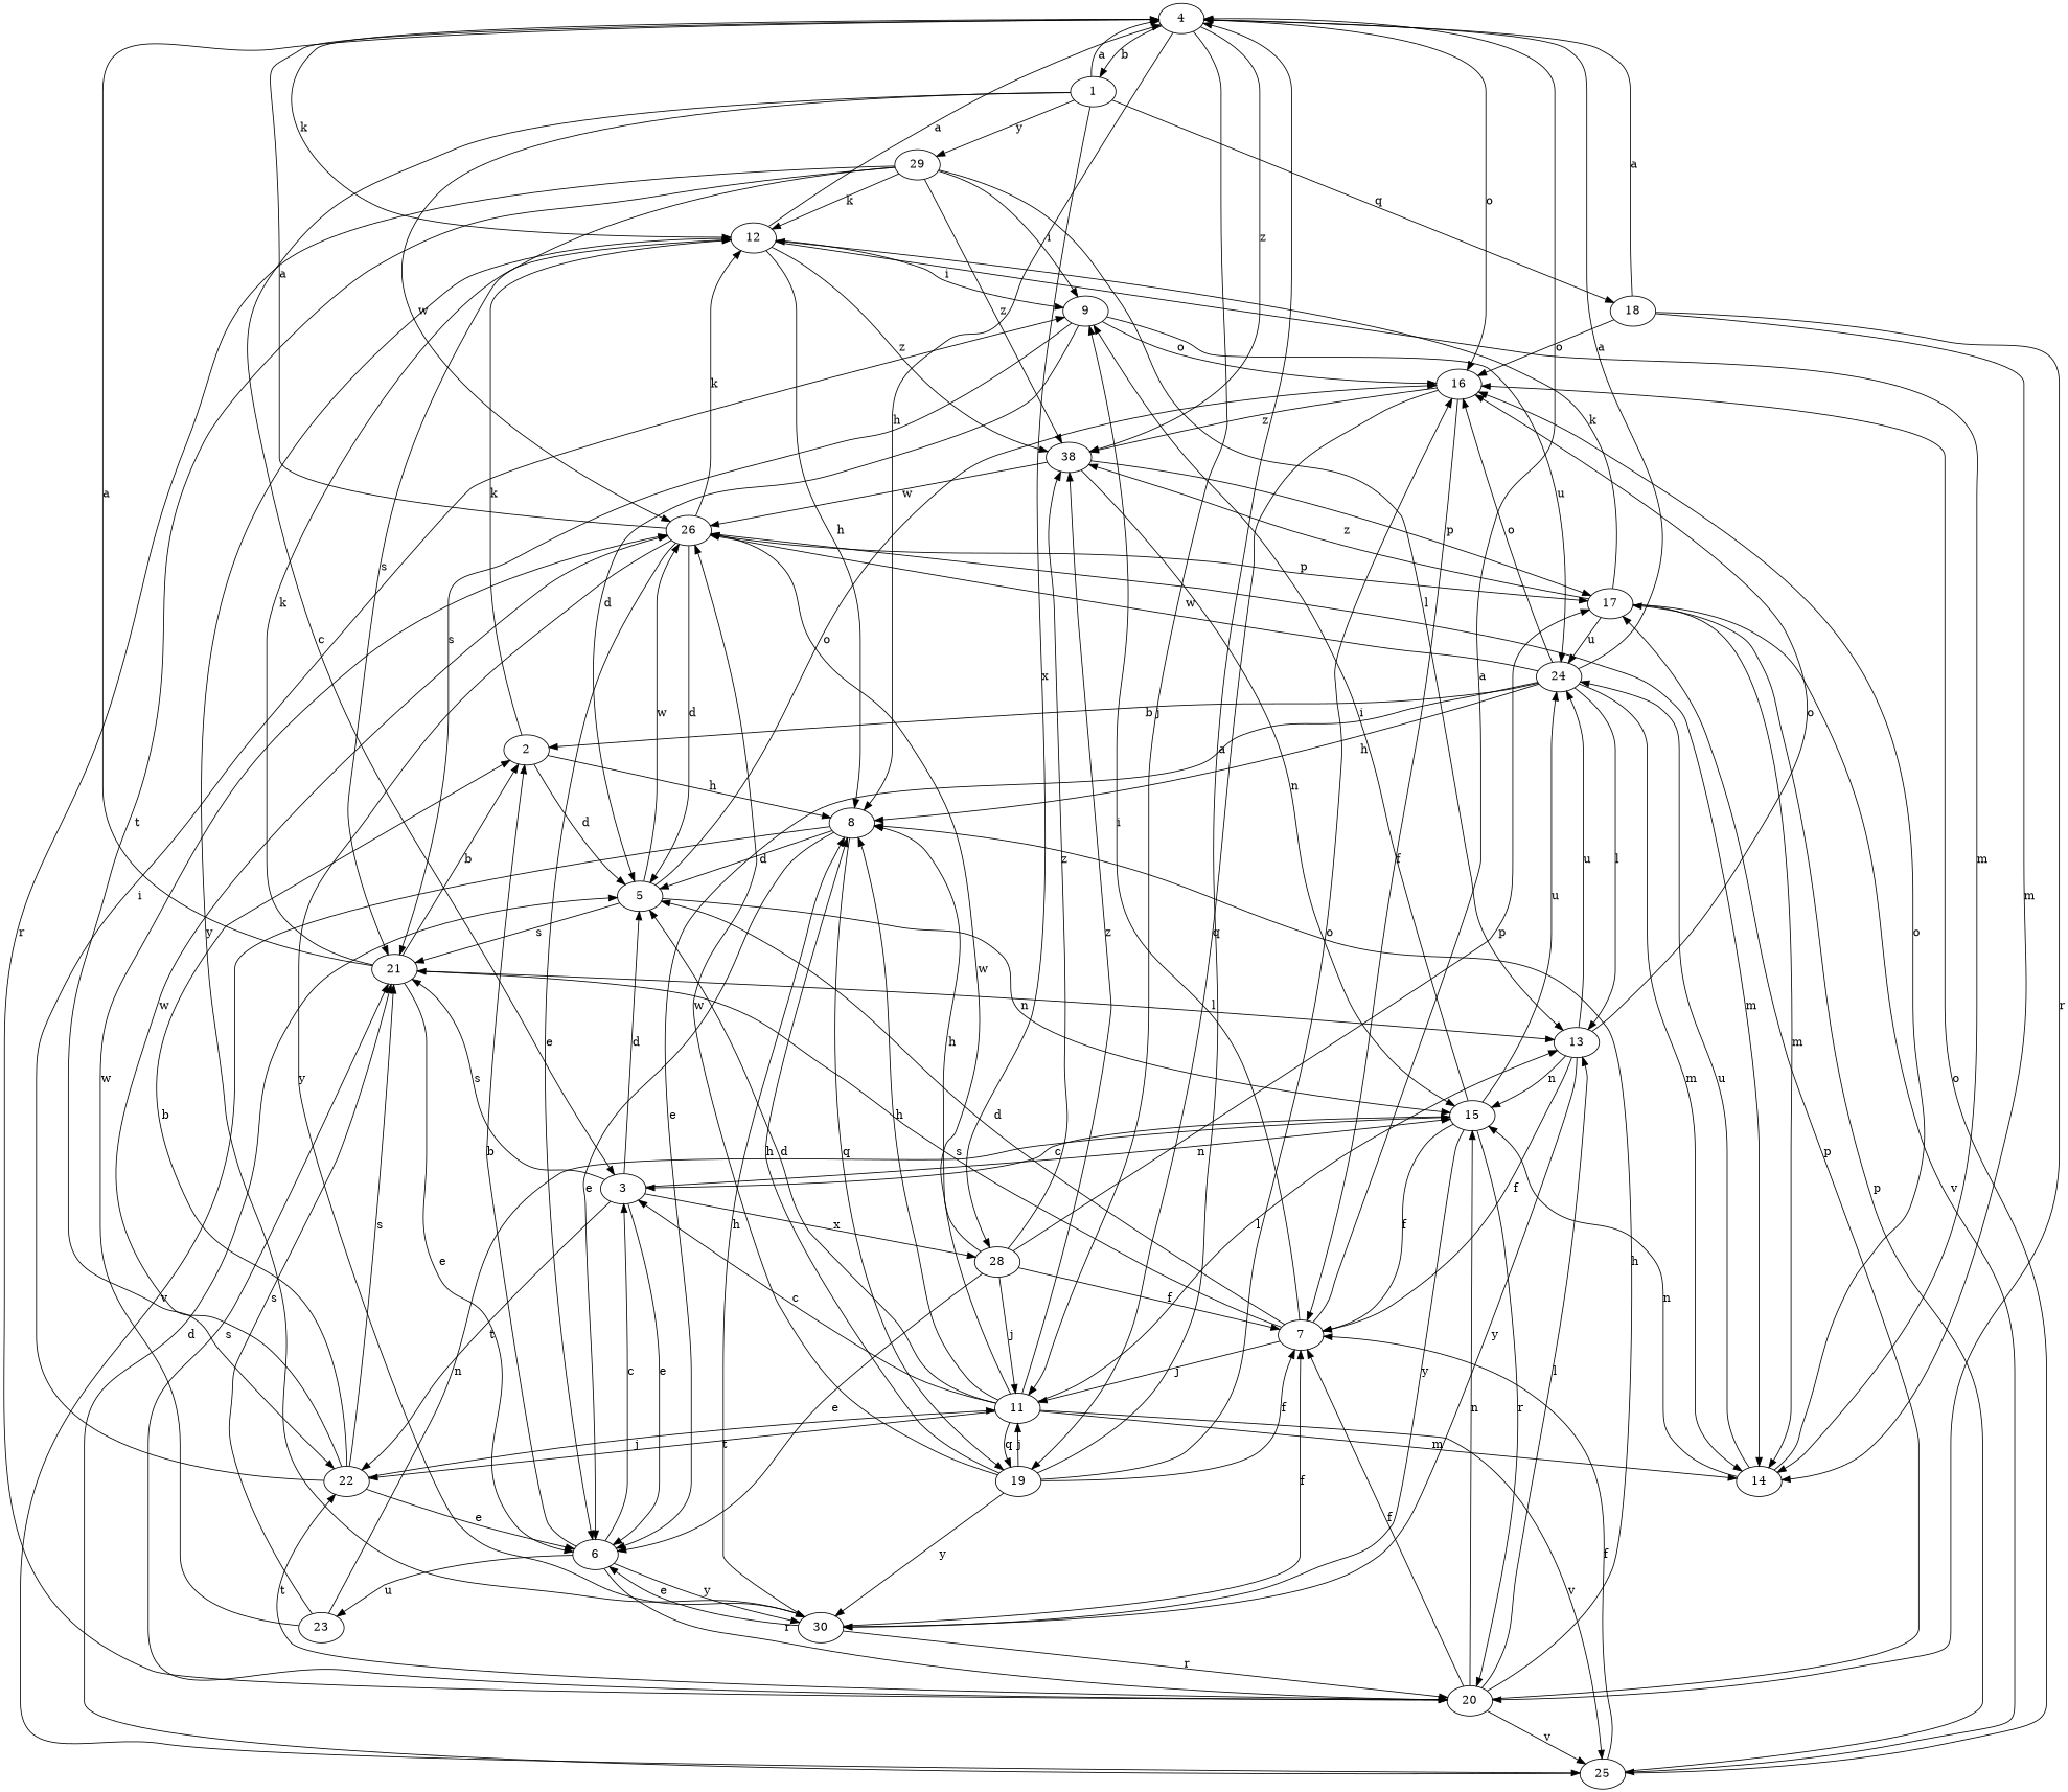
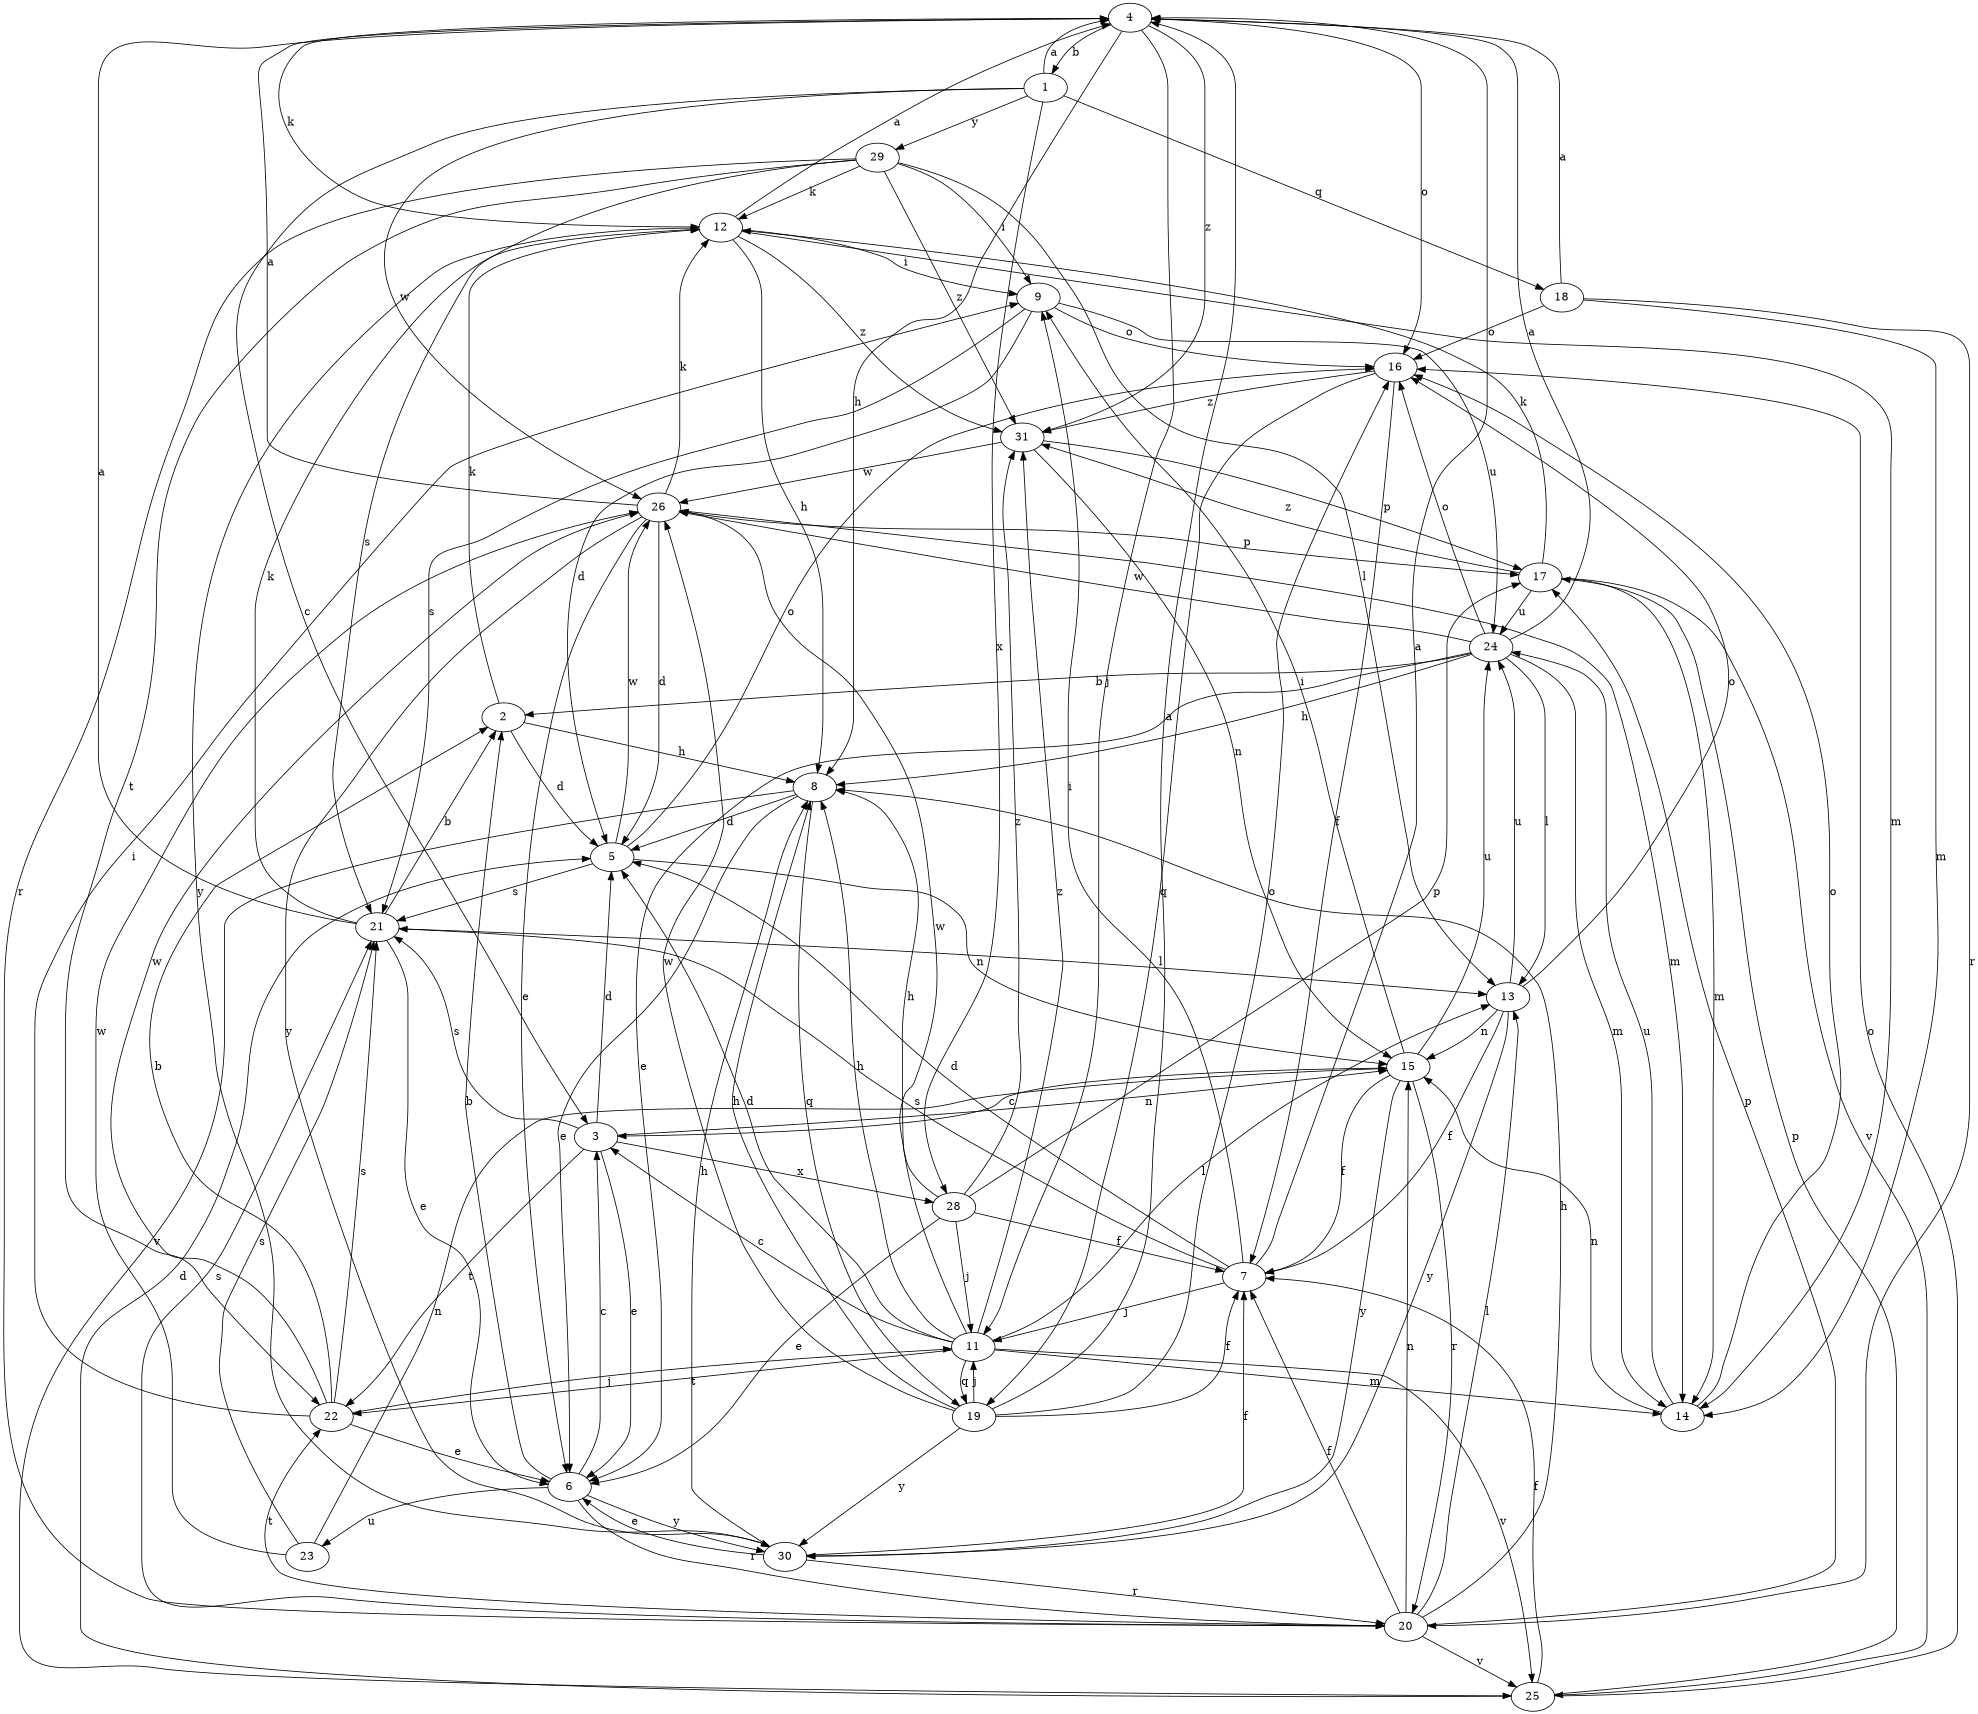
  strict digraph {
    n1 [label=4]
    1
    8
    11
    12
    16
-   31 [label=38]
+   31
    3
    18
    26
    28
    29
    5
    6
    19
    25
    22
    13
    14
    30
    9
    7
    15
    17
    21
    20
    2
    23
    24
    n1 -> 1 [label=b]
    n1 -> 8 [label=h]
    n1 -> 11 [label=j]
    n1 -> 12 [label=k]
    n1 -> 16 [label=o]
    n1 -> 31 [label=z]
    1 -> n1 [label=a]
    1 -> 3 [label=c]
    1 -> 18 [label=q]
    1 -> 26 [label=w]
    1 -> 28 [label=x]
    1 -> 29 [label=y]
    8 -> 5 [label=d]
    8 -> 6 [label=e]
    8 -> 19 [label=q]
    8 -> 25 [label=v]
    11 -> 8 [label=h]
    11 -> 31 [label=z]
    11 -> 3 [label=c]
    11 -> 26 [label=w]
    11 -> 5 [label=d]
    11 -> 19 [label=q]
    11 -> 25 [label=v]
    11 -> 22 [label=t]
    11 -> 13 [label=l]
    11 -> 14 [label=m]
    12 -> n1 [label=a]
    12 -> 8 [label=h]
    12 -> 31 [label=z]
    12 -> 14 [label=m]
    12 -> 30 [label=y]
    12 -> 9 [label=i]
    16 -> 31 [label=z]
    16 -> 19 [label=q]
    16 -> 7 [label=f]
    31 -> 26 [label=w]
    31 -> 15 [label=n]
    31 -> 17 [label=p]
    3 -> 28 [label=x]
    3 -> 5 [label=d]
    3 -> 6 [label=e]
    3 -> 22 [label=t]
    3 -> 15 [label=n]
    3 -> 21 [label=s]
    18 -> n1 [label=a]
    18 -> 16 [label=o]
    18 -> 14 [label=m]
    18 -> 20 [label=r]
    26 -> n1 [label=a]
    26 -> 12 [label=k]
    26 -> 5 [label=d]
    26 -> 6 [label=e]
    26 -> 14 [label=m]
    26 -> 30 [label=y]
    26 -> 17 [label=p]
    28 -> 8 [label=h]
    28 -> 11 [label=j]
    28 -> 31 [label=z]
    28 -> 6 [label=e]
    28 -> 7 [label=f]
    28 -> 17 [label=p]
    29 -> 12 [label=k]
    29 -> 31 [label=z]
    29 -> 22 [label=t]
    29 -> 13 [label=l]
    29 -> 9 [label=i]
    29 -> 21 [label=s]
    29 -> 20 [label=r]
    5 -> 16 [label=o]
    5 -> 26 [label=w]
    5 -> 15 [label=n]
    5 -> 21 [label=s]
    6 -> 3 [label=c]
    6 -> 30 [label=y]
    6 -> 20 [label=r]
    6 -> 2 [label=b]
    6 -> 23 [label=u]
    19 -> n1 [label=a]
    19 -> 8 [label=h]
    19 -> 11 [label=j]
    19 -> 16 [label=o]
    19 -> 26 [label=w]
    19 -> 30 [label=y]
    19 -> 7 [label=f]
    25 -> 16 [label=o]
    25 -> 5 [label=d]
    25 -> 7 [label=f]
    25 -> 17 [label=p]
    22 -> 11 [label=j]
    22 -> 26 [label=w]
    22 -> 6 [label=e]
    22 -> 9 [label=i]
    22 -> 21 [label=s]
    22 -> 2 [label=b]
    13 -> 16 [label=o]
    13 -> 30 [label=y]
    13 -> 7 [label=f]
    13 -> 15 [label=n]
    13 -> 24 [label=u]
    14 -> 16 [label=o]
    14 -> 15 [label=n]
    14 -> 24 [label=u]
    30 -> 8 [label=h]
    30 -> 6 [label=e]
    30 -> 7 [label=f]
    30 -> 20 [label=r]
    9 -> 16 [label=o]
    9 -> 5 [label=d]
    9 -> 21 [label=s]
    9 -> 24 [label=u]
    7 -> n1 [label=a]
    7 -> 11 [label=j]
    7 -> 5 [label=d]
    7 -> 9 [label=i]
    7 -> 21 [label=s]
    15 -> 3 [label=c]
    15 -> 30 [label=y]
    15 -> 9 [label=i]
    15 -> 7 [label=f]
    15 -> 20 [label=r]
    15 -> 24 [label=u]
    17 -> 12 [label=k]
    17 -> 31 [label=z]
    17 -> 25 [label=v]
    17 -> 14 [label=m]
    17 -> 24 [label=u]
    21 -> n1 [label=a]
    21 -> 12 [label=k]
    21 -> 6 [label=e]
    21 -> 13 [label=l]
    21 -> 2 [label=b]
    20 -> 8 [label=h]
    20 -> 25 [label=v]
    20 -> 22 [label=t]
    20 -> 13 [label=l]
    20 -> 7 [label=f]
    20 -> 15 [label=n]
    20 -> 17 [label=p]
    20 -> 21 [label=s]
    2 -> 8 [label=h]
    2 -> 12 [label=k]
    2 -> 5 [label=d]
    23 -> 26 [label=w]
    23 -> 15 [label=n]
    23 -> 21 [label=s]
    24 -> n1 [label=a]
    24 -> 8 [label=h]
    24 -> 16 [label=o]
    24 -> 26 [label=w]
    24 -> 6 [label=e]
    24 -> 13 [label=l]
    24 -> 14 [label=m]
    24 -> 2 [label=b]
  }
